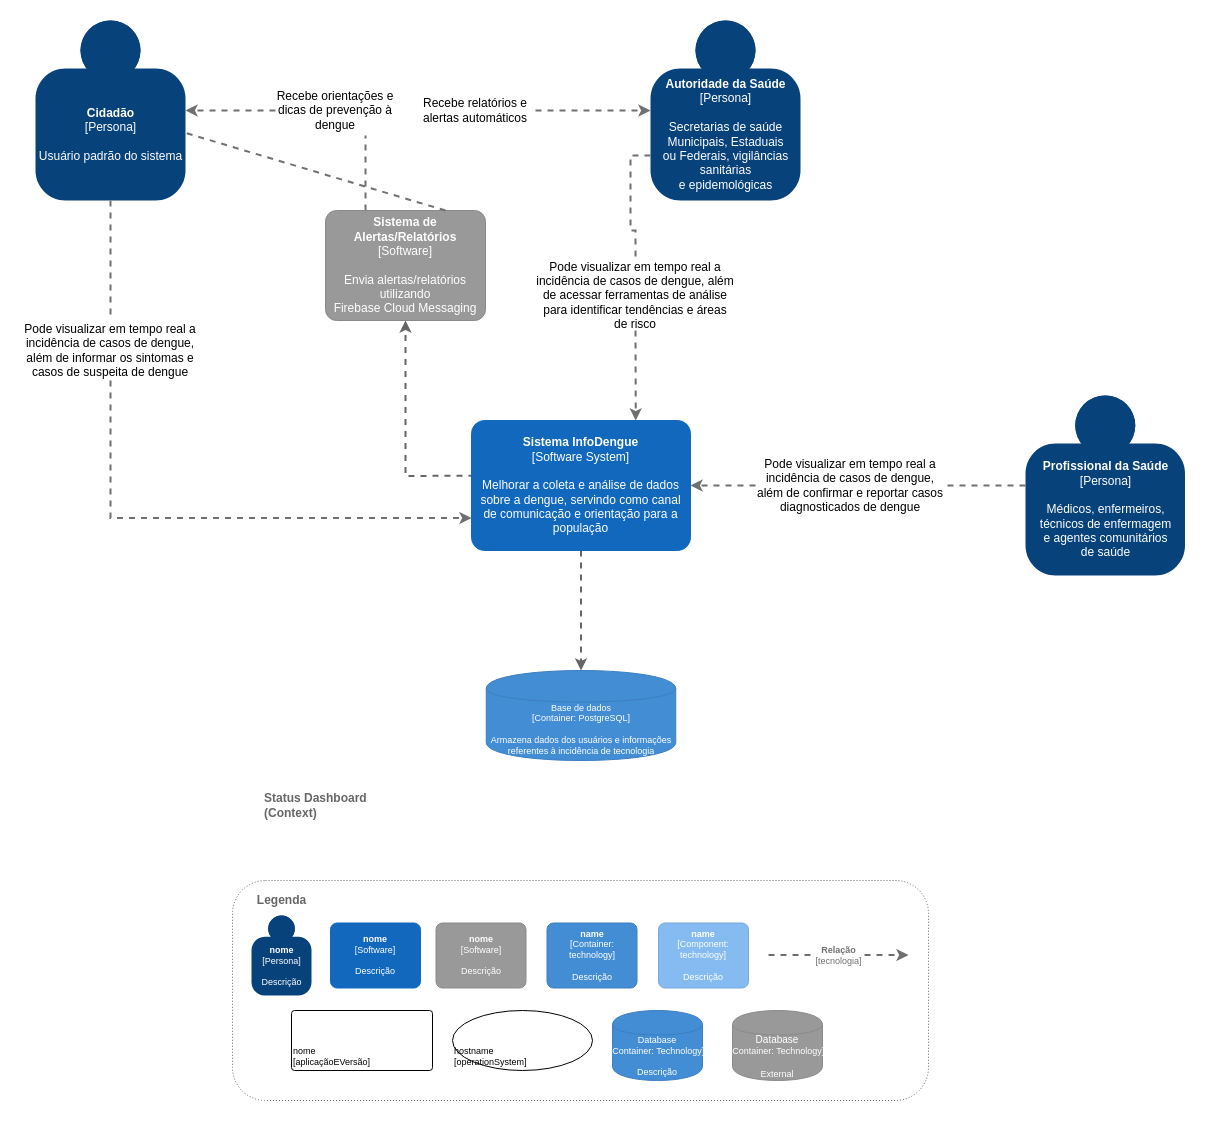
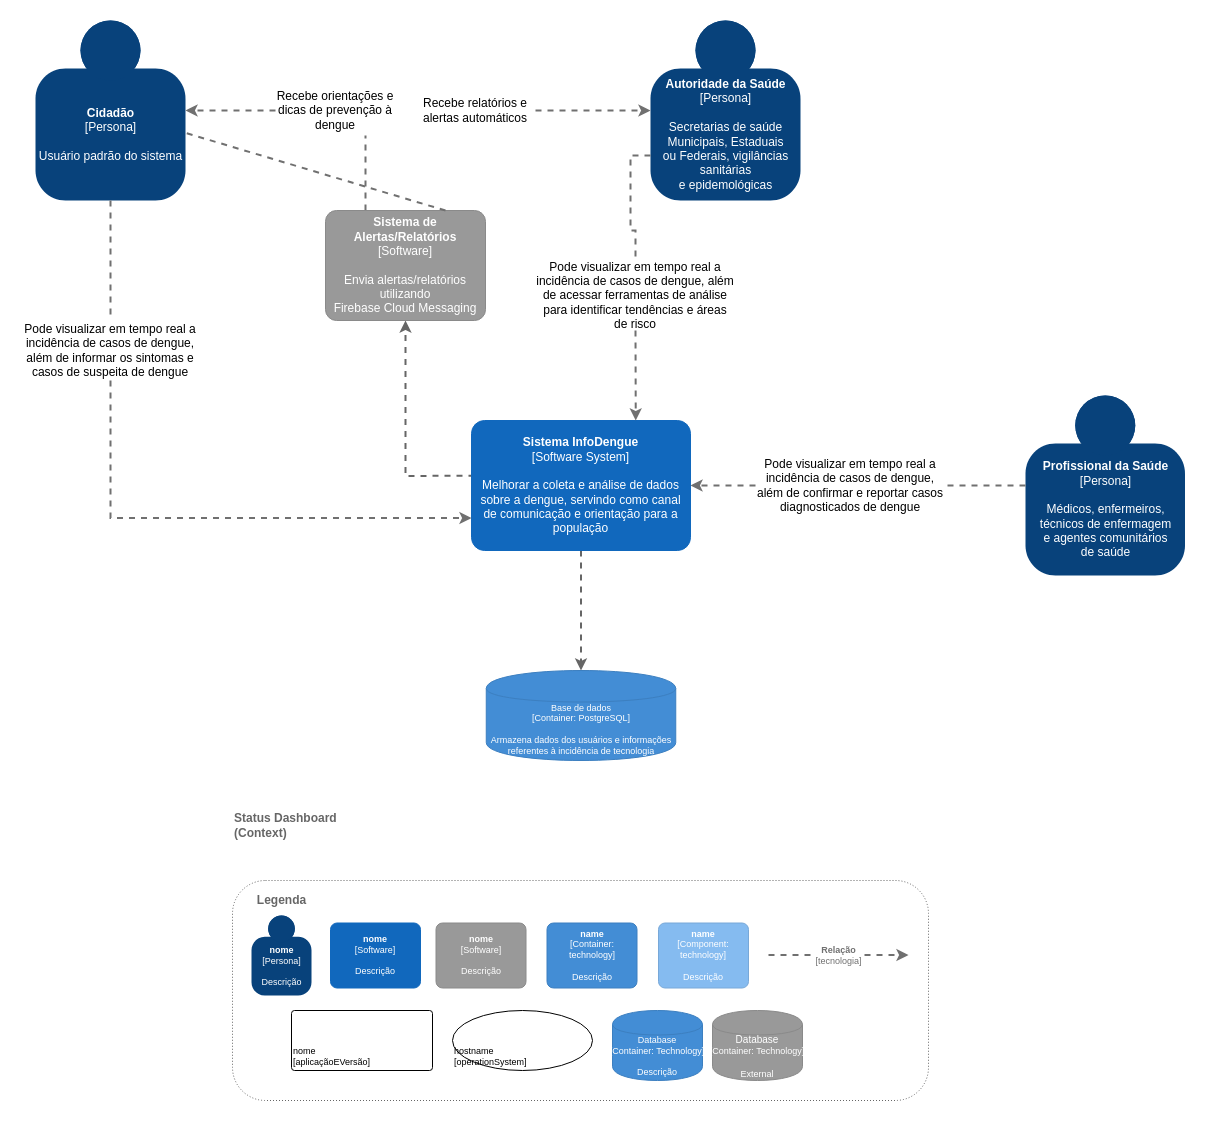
  <mxCell id="0" />
  <mxCell id="1" parent="0" />
  <mxCell id="2" style="edgeStyle=orthogonalEdgeStyle;rounded=0;orthogonalLoop=1;jettySize=auto;html=1;dashed=1;strokeWidth=2;fillColor=#f5f5f5;strokeColor=#666666;" edge="1" parent="1" target="7"><mxGeometry relative="1" as="geometry"><mxPoint x="510" y="475" as="sourcePoint" /><mxPoint x="445" y="475" as="targetPoint" /></mxGeometry></mxCell>
  <mxCell id="3" style="edgeStyle=none;rounded=0;orthogonalLoop=1;jettySize=auto;html=1;dashed=1;strokeColor=#666666;strokeWidth=2;fillColor=#f5f5f5;entryX=0.5;entryY=0;entryDx=0;entryDy=0;entryPerimeter=0;" edge="1" parent="1" source="8" target="38"><mxGeometry relative="1" as="geometry"><mxPoint x="580.125" y="650" as="targetPoint" /><mxPoint x="670" y="475" as="sourcePoint" /></mxGeometry></mxCell>
  <mxCell id="4" style="edgeStyle=none;rounded=0;orthogonalLoop=1;jettySize=auto;html=1;dashed=1;strokeColor=#707070;strokeWidth=2;fontColor=#707070;entryX=0.75;entryY=1;entryDx=0;entryDy=0;endArrow=none;endFill=0;exitX=0.25;exitY=0;exitDx=0;exitDy=0;exitPerimeter=0;" edge="1" parent="1" source="7" target="26"><mxGeometry relative="1" as="geometry"><mxPoint x="443.703" y="300" as="sourcePoint" /></mxGeometry></mxCell>
- <mxCell id="5" value="&lt;b&gt;Status Dashboard&lt;br&gt;(Context)&lt;/b&gt;" style="text;html=1;align=left;verticalAlign=middle;resizable=0;points=[];autosize=1;fontColor=#666666;" vertex="1" parent="1"><mxGeometry x="262" y="790" width="120" height="30" as="geometry" /></mxCell>
+ <mxCell id="5" value="&lt;b&gt;Status Dashboard&lt;br&gt;(Context)&lt;/b&gt;" style="text;html=1;align=left;verticalAlign=middle;resizable=0;points=[];autosize=1;fontColor=#666666;" vertex="1" parent="1"><mxGeometry x="232" y="810" width="120" height="30" as="geometry" /></mxCell>
  <mxCell id="6" value="&lt;b&gt;Cidadão&lt;/b&gt;&lt;div&gt;[Persona]&lt;/div&gt;&lt;br&gt;&lt;div&gt;Usuário padrão do sistema&lt;/div&gt;" style="html=1;dashed=0;whitespace=wrap;fillColor=#08427b;strokeColor=none;fontColor=#ffffff;shape=mxgraph.c4.person;align=center;metaEdit=1;points=[[0.5,0,0],[1,0.5,0],[1,0.75,0],[0.75,1,0],[0.5,1,0],[0.25,1,0],[0,0.75,0],[0,0.5,0]];metaData={&quot;c4Type&quot;:{&quot;editable&quot;:false}};" vertex="1" parent="1"><mxGeometry x="35" y="20" width="150" height="180" as="geometry" /></mxCell>
  <mxCell id="7" value="&lt;b&gt;Sistema de Alertas/Relatórios&lt;/b&gt;&lt;div&gt;[Software]&lt;/div&gt;&lt;br&gt;&lt;div&gt;Envia alertas/relatórios utilizando&#10;Firebase Cloud Messaging&lt;/div&gt;" style="rounded=1;whiteSpace=wrap;html=1;labelBackgroundColor=none;fillColor=#999999;fontColor=#ffffff;align=center;arcSize=10;strokeColor=#8A8A8A;metaEdit=1;metaData={&quot;c4Type&quot;:{&quot;editable&quot;:false}};points=[[0.25,0,0],[0.5,0,0],[0.75,0,0],[1,0.25,0],[1,0.5,0],[1,0.75,0],[0.75,1,0],[0.5,1,0],[0.25,1,0],[0,0.75,0],[0,0.5,0],[0,0.25,0]];" vertex="1" parent="1"><mxGeometry x="325" y="210" width="160" height="110.0" as="geometry" /></mxCell>
  <mxCell id="8" value="&lt;b&gt;Sistema InfoDengue&lt;/b&gt;&lt;div&gt;[Software System]&lt;/div&gt;&lt;br&gt;&lt;div&gt;Melhorar a coleta e análise de dados&#10;sobre a dengue, servindo como canal&#10;de comunicação e orientação para a&#10;população&lt;/div&gt;" style="rounded=1;whiteSpace=wrap;html=1;labelBackgroundColor=none;fillColor=#1168BD;fontColor=#ffffff;align=center;arcSize=10;strokeColor=#1168BD;metaEdit=1;metaData={&quot;c4Type&quot;:{&quot;editable&quot;:false}};points=[[0.25,0,0],[0.5,0,0],[0.75,0,0],[1,0.25,0],[1,0.5,0],[1,0.75,0],[0.75,1,0],[0.5,1,0],[0.25,1,0],[0,0.75,0],[0,0.5,0],[0,0.25,0]];" vertex="1" parent="1"><mxGeometry x="471" y="420" width="219" height="130" as="geometry" /></mxCell>
  <mxCell id="9" value="" style="group" connectable="0" vertex="1" parent="1"><mxGeometry x="232" y="880" width="696" height="220" as="geometry" /></mxCell>
  <mxCell id="10" value="" style="rounded=1;whiteSpace=wrap;html=1;fillColor=none;strokeColor=#666666;dashed=1;dashPattern=1 2;fontColor=#666666;" vertex="1" parent="9"><mxGeometry width="696" height="220" as="geometry" /></mxCell>
  <mxCell id="11" value="Legenda" style="text;html=1;strokeColor=none;fillColor=none;align=center;verticalAlign=middle;whiteSpace=wrap;rounded=0;fontStyle=1;fontColor=#666666;" vertex="1" parent="9"><mxGeometry x="19" y="10" width="61" height="20" as="geometry" /></mxCell>
  <mxCell id="12" value="&lt;b style=&quot;font-size: 9px;&quot;&gt;nome&lt;/b&gt;&lt;div style=&quot;font-size: 9px;&quot;&gt;[Persona]&lt;/div&gt;&lt;br style=&quot;font-size: 9px;&quot;&gt;&lt;div style=&quot;font-size: 9px;&quot;&gt;Descrição&lt;/div&gt;" style="html=1;dashed=0;whitespace=wrap;fillColor=#08427b;strokeColor=none;fontColor=#ffffff;shape=mxgraph.c4.person;align=center;metaEdit=1;points=[[0.5,0,0],[1,0.5,0],[1,0.75,0],[0.75,1,0],[0.5,1,0],[0.25,1,0],[0,0.75,0],[0,0.5,0]];metaData={&quot;c4Type&quot;:{&quot;editable&quot;:false}};fontSize=9;" vertex="1" parent="9"><mxGeometry x="19" y="35" width="60" height="80" as="geometry" /></mxCell>
  <mxCell id="13" value="&lt;b style=&quot;font-size: 9px;&quot;&gt;nome&lt;/b&gt;&lt;div style=&quot;font-size: 9px;&quot;&gt;[Software]&lt;/div&gt;&lt;br style=&quot;font-size: 9px;&quot;&gt;&lt;div style=&quot;font-size: 9px;&quot;&gt;Descrição&lt;/div&gt;" style="rounded=1;whiteSpace=wrap;html=1;labelBackgroundColor=none;fillColor=#1168BD;fontColor=#ffffff;align=center;arcSize=10;strokeColor=#1168BD;metaEdit=1;metaData={&quot;c4Type&quot;:{&quot;editable&quot;:false}};points=[[0.25,0,0],[0.5,0,0],[0.75,0,0],[1,0.25,0],[1,0.5,0],[1,0.75,0],[0.75,1,0],[0.5,1,0],[0.25,1,0],[0,0.75,0],[0,0.5,0],[0,0.25,0]];fontSize=9;" vertex="1" parent="9"><mxGeometry x="98" y="42.5" width="90" height="65" as="geometry" /></mxCell>
  <mxCell id="14" value="&lt;b style=&quot;font-size: 9px;&quot;&gt;nome&lt;/b&gt;&lt;div style=&quot;font-size: 9px;&quot;&gt;[Software]&lt;/div&gt;&lt;br style=&quot;font-size: 9px;&quot;&gt;&lt;div style=&quot;font-size: 9px;&quot;&gt;Descrição&lt;/div&gt;" style="rounded=1;whiteSpace=wrap;html=1;labelBackgroundColor=none;fillColor=#999999;fontColor=#ffffff;align=center;arcSize=10;strokeColor=#8A8A8A;metaEdit=1;metaData={&quot;c4Type&quot;:{&quot;editable&quot;:false}};points=[[0.25,0,0],[0.5,0,0],[0.75,0,0],[1,0.25,0],[1,0.5,0],[1,0.75,0],[0.75,1,0],[0.5,1,0],[0.25,1,0],[0,0.75,0],[0,0.5,0],[0,0.25,0]];fontSize=9;" vertex="1" parent="9"><mxGeometry x="203.5" y="42.5" width="90" height="65" as="geometry" /></mxCell>
  <mxCell id="15" value="&lt;b style=&quot;font-size: 9px;&quot;&gt;name&lt;/b&gt;&lt;div style=&quot;font-size: 9px;&quot;&gt;[Component: technology]&lt;/div&gt;&lt;br style=&quot;font-size: 9px;&quot;&gt;&lt;div style=&quot;font-size: 9px;&quot;&gt;Descrição&lt;/div&gt;" style="rounded=1;whiteSpace=wrap;html=1;labelBackgroundColor=none;fillColor=#85BBF0;fontColor=#ffffff;align=center;arcSize=10;strokeColor=#78A8D8;metaEdit=1;metaData={&quot;c4Type&quot;:{&quot;editable&quot;:false}};points=[[0.25,0,0],[0.5,0,0],[0.75,0,0],[1,0.25,0],[1,0.5,0],[1,0.75,0],[0.75,1,0],[0.5,1,0],[0.25,1,0],[0,0.75,0],[0,0.5,0],[0,0.25,0]];fontSize=9;" vertex="1" parent="9"><mxGeometry x="426" y="42.5" width="90" height="65" as="geometry" /></mxCell>
  <mxCell id="16" value="&lt;b style=&quot;font-size: 9px;&quot;&gt;name&lt;/b&gt;&lt;div style=&quot;font-size: 9px;&quot;&gt;[Container: technology]&lt;/div&gt;&lt;br style=&quot;font-size: 9px;&quot;&gt;&lt;div style=&quot;font-size: 9px;&quot;&gt;Descrição&lt;/div&gt;" style="rounded=1;whiteSpace=wrap;html=1;labelBackgroundColor=none;fillColor=#438DD5;fontColor=#ffffff;align=center;arcSize=10;strokeColor=#3C7FC0;metaEdit=1;metaData={&quot;c4Type&quot;:{&quot;editable&quot;:false}};points=[[0.25,0,0],[0.5,0,0],[0.75,0,0],[1,0.25,0],[1,0.5,0],[1,0.75,0],[0.75,1,0],[0.5,1,0],[0.25,1,0],[0,0.75,0],[0,0.5,0],[0,0.25,0]];fontSize=9;" vertex="1" parent="9"><mxGeometry x="314.5" y="42.5" width="90" height="65" as="geometry" /></mxCell>
  <mxCell id="17" value="&lt;div style=&quot;text-align: left; font-size: 9px;&quot;&gt;nome&lt;/div&gt;&lt;div style=&quot;text-align: left; font-size: 9px;&quot;&gt;[aplicaçãoEVersão]&lt;/div&gt;" style="rounded=1;whiteSpace=wrap;html=1;labelBackgroundColor=none;fillColor=#ffffff;fontColor=#000000;align=left;arcSize=5;strokeColor=#000000;verticalAlign=bottom;metaEdit=1;metaData={&quot;c4Type&quot;:{&quot;editable&quot;:false}};points=[[0.25,0,0],[0.5,0,0],[0.75,0,0],[1,0.25,0],[1,0.5,0],[1,0.75,0],[0.75,1,0],[0.5,1,0],[0.25,1,0],[0,0.75,0],[0,0.5,0],[0,0.25,0]];fontSize=9;" vertex="1" parent="9"><mxGeometry x="59" y="130" width="141" height="60" as="geometry" /></mxCell>
  <mxCell id="18" value="&lt;div style=&quot;text-align: left; font-size: 9px;&quot;&gt;hostname&lt;/div&gt;&lt;div style=&quot;text-align: left; font-size: 9px;&quot;&gt;[operationSystem]&lt;/div&gt;&lt;div style=&quot;text-align: right; font-size: 9px;&quot;&gt;&lt;/div&gt;" style="ellipse;whiteSpace=wrap;html=1;labelBackgroundColor=none;fillColor=#ffffff;fontColor=#000000;align=left;arcSize=5;strokeColor=#000000;verticalAlign=bottom;metaEdit=1;metaData={&quot;c4Type&quot;:{&quot;editable&quot;:false}};points=[[0.25,0,0],[0.5,0,0],[0.75,0,0],[1,0.25,0],[1,0.5,0],[1,0.75,0],[0.75,1,0],[0.5,1,0],[0.25,1,0],[0,0.75,0],[0,0.5,0],[0,0.25,0]];fontSize=9;" vertex="1" parent="9"><mxGeometry x="220" y="130" width="140" height="60" as="geometry" /></mxCell>
  <mxCell id="19" value="Database&lt;div style=&quot;font-size: 9px;&quot;&gt;[Container:&amp;nbsp;Technology]&lt;/div&gt;&lt;br style=&quot;font-size: 9px;&quot;&gt;&lt;div style=&quot;font-size: 9px;&quot;&gt;Descrição&lt;/div&gt;" style="shape=cylinder;whiteSpace=wrap;html=1;boundedLbl=1;rounded=0;labelBackgroundColor=none;fillColor=#438DD5;fontSize=9;fontColor=#ffffff;align=center;strokeColor=#3C7FC0;metaEdit=1;points=[[0.5,0,0],[1,0.25,0],[1,0.5,0],[1,0.75,0],[0.5,1,0],[0,0.75,0],[0,0.5,0],[0,0.25,0]];metaData={&quot;c4Type&quot;:{&quot;editable&quot;:false}};" vertex="1" parent="9"><mxGeometry x="380" y="130" width="90" height="70" as="geometry" /></mxCell>
- <mxCell id="20" value="Database&lt;div style=&quot;font-size: 9px;&quot;&gt;[Container:&amp;nbsp;Technology]&lt;/div&gt;&lt;br style=&quot;font-size: 9px;&quot;&gt;&lt;div style=&quot;font-size: 9px;&quot;&gt;External&lt;/div&gt;" style="shape=cylinder;whiteSpace=wrap;html=1;boundedLbl=1;rounded=1;labelBackgroundColor=none;fillColor=#999999;fontSize=10;fontColor=#ffffff;align=center;strokeColor=#8A8A8A;metaEdit=1;points=[[0.5,0,0],[1,0.25,0],[1,0.5,0],[1,0.75,0],[0.5,1,0],[0,0.75,0],[0,0.5,0],[0,0.25,0]];metaData={&quot;c4Type&quot;:{&quot;editable&quot;:false}};arcSize=10;" vertex="1" parent="9"><mxGeometry x="500" y="130" width="90" height="70" as="geometry" /></mxCell>
+ <mxCell id="20" value="Database&lt;div style=&quot;font-size: 9px;&quot;&gt;[Container:&amp;nbsp;Technology]&lt;/div&gt;&lt;br style=&quot;font-size: 9px;&quot;&gt;&lt;div style=&quot;font-size: 9px;&quot;&gt;External&lt;/div&gt;" style="shape=cylinder;whiteSpace=wrap;html=1;boundedLbl=1;rounded=1;labelBackgroundColor=none;fillColor=#999999;fontSize=10;fontColor=#ffffff;align=center;strokeColor=#8A8A8A;metaEdit=1;points=[[0.5,0,0],[1,0.25,0],[1,0.5,0],[1,0.75,0],[0.5,1,0],[0,0.75,0],[0,0.5,0],[0,0.25,0]];metaData={&quot;c4Type&quot;:{&quot;editable&quot;:false}};arcSize=10;" vertex="1" parent="9"><mxGeometry x="480" y="130" width="90" height="70" as="geometry" /></mxCell>
  <mxCell id="21" value="&lt;div style=&quot;text-align: left; font-size: 9px;&quot;&gt;&lt;div style=&quot;text-align: center; font-size: 9px;&quot;&gt;&lt;b style=&quot;font-size: 9px;&quot;&gt;Relação&lt;/b&gt;&lt;/div&gt;&lt;div style=&quot;text-align: center; font-size: 9px;&quot;&gt;[tecnologia]&lt;/div&gt;&lt;/div&gt;" style="edgeStyle=none;rounded=0;html=1;jettySize=auto;orthogonalLoop=1;strokeColor=#707070;strokeWidth=2;fontColor=#707070;jumpStyle=none;dashed=1;metaEdit=1;metaData={&quot;c4Type&quot;:{&quot;editable&quot;:false}};fontSize=9;" edge="1" parent="9"><mxGeometry width="160" relative="1" as="geometry"><mxPoint x="536" y="74.5" as="sourcePoint" /><mxPoint x="676" y="74.5" as="targetPoint" /></mxGeometry></mxCell>
  <mxCell id="22" value="&lt;b&gt;Autoridade da Saúde&lt;/b&gt;&lt;div&gt;[Persona]&lt;/div&gt;&lt;br&gt;&lt;div&gt;Secretarias de saúde&#10;Municipais, Estaduais&#10;ou Federais, vigilâncias&#10;sanitárias&#10;e epidemológicas&lt;/div&gt;" style="html=1;dashed=0;whitespace=wrap;fillColor=#08427b;strokeColor=none;fontColor=#ffffff;shape=mxgraph.c4.person;align=center;metaEdit=1;points=[[0.5,0,0],[1,0.5,0],[1,0.75,0],[0.75,1,0],[0.5,1,0],[0.25,1,0],[0,0.75,0],[0,0.5,0]];metaData={&quot;c4Type&quot;:{&quot;editable&quot;:false}};" vertex="1" parent="1"><mxGeometry x="650" y="20" width="150" height="180" as="geometry" /></mxCell>
  <mxCell id="23" value="&lt;b&gt;Profissional da Saúde&lt;/b&gt;&lt;div&gt;[Persona]&lt;/div&gt;&lt;br&gt;&lt;div&gt;Médicos, enfermeiros,&#10;técnicos de enfermagem&#10;e agentes comunitários&#10;de saúde&lt;/div&gt;" style="html=1;dashed=0;whitespace=wrap;fillColor=#08427b;strokeColor=none;fontColor=#ffffff;shape=mxgraph.c4.person;align=center;metaEdit=1;points=[[0.5,0,0],[1,0.5,0],[1,0.75,0],[0.75,1,0],[0.5,1,0],[0.25,1,0],[0,0.75,0],[0,0.5,0]];metaData={&quot;c4Type&quot;:{&quot;editable&quot;:false}};" vertex="1" parent="1"><mxGeometry x="1025" y="395" width="159.5" height="180" as="geometry" /></mxCell>
  <mxCell id="24" style="edgeStyle=none;rounded=0;orthogonalLoop=1;jettySize=auto;html=1;dashed=1;strokeColor=#707070;strokeWidth=2;fontColor=#707070;exitX=0.5;exitY=1;exitDx=0;exitDy=0;entryX=0.75;entryY=0;entryDx=0;entryDy=0;entryPerimeter=0;" edge="1" parent="1" source="29" target="8"><mxGeometry relative="1" as="geometry"><mxPoint x="557" y="430" as="targetPoint" /><mxPoint x="422" y="240" as="sourcePoint" /></mxGeometry></mxCell>
  <mxCell id="25" value="Pode visualizar em tempo real a incidência de casos de dengue, além de informar os sintomas e casos de suspeita de dengue" style="text;html=1;align=center;verticalAlign=middle;whiteSpace=wrap;rounded=0;" vertex="1" parent="1"><mxGeometry x="20" y="320" width="180" height="60" as="geometry" /></mxCell>
  <mxCell id="26" value="Recebe orientações e dicas de prevenção à dengue" style="text;html=1;align=center;verticalAlign=middle;whiteSpace=wrap;rounded=0;" vertex="1" parent="1"><mxGeometry x="275" y="85" width="120" height="50" as="geometry" /></mxCell>
  <mxCell id="27" style="edgeStyle=none;rounded=0;orthogonalLoop=1;jettySize=auto;html=1;dashed=1;strokeColor=#707070;strokeWidth=2;fontColor=#707070;exitX=0;exitY=0.5;exitDx=0;exitDy=0;" edge="1" parent="1" source="26"><mxGeometry relative="1" as="geometry"><mxPoint x="305" y="310" as="sourcePoint" /><mxPoint x="185" y="110" as="targetPoint" /></mxGeometry></mxCell>
  <mxCell id="28" value="" style="edgeStyle=orthogonalEdgeStyle;rounded=0;orthogonalLoop=1;jettySize=auto;html=1;dashed=1;strokeColor=#707070;strokeWidth=2;fontColor=#707070;exitX=0;exitY=0.75;exitDx=0;exitDy=0;exitPerimeter=0;endArrow=none;endFill=0;entryX=0.5;entryY=0;entryDx=0;entryDy=0;" edge="1" parent="1" source="22" target="29"><mxGeometry relative="1" as="geometry"><mxPoint x="584" y="420" as="targetPoint" /><mxPoint x="584" y="230" as="sourcePoint" /></mxGeometry></mxCell>
  <mxCell id="29" value="Pode visualizar em tempo real a incidência de casos de dengue, além de&amp;nbsp;acessar ferramentas de análise para identificar tendências e áreas de risco" style="text;html=1;align=center;verticalAlign=middle;whiteSpace=wrap;rounded=0;" vertex="1" parent="1"><mxGeometry x="535" y="260" width="200" height="70" as="geometry" /></mxCell>
  <mxCell id="30" value="Pode visualizar em tempo real a incidência de casos de dengue, além de confirmar e reportar casos diagnosticados de dengue" style="text;html=1;align=center;verticalAlign=middle;whiteSpace=wrap;rounded=0;" vertex="1" parent="1"><mxGeometry x="755" y="460" width="190" height="50" as="geometry" /></mxCell>
  <mxCell id="31" style="edgeStyle=none;rounded=0;orthogonalLoop=1;jettySize=auto;html=1;dashed=1;strokeColor=#707070;strokeWidth=2;fontColor=#707070;entryX=1;entryY=0.5;entryDx=0;entryDy=0;endArrow=none;endFill=0;exitX=0;exitY=0.5;exitDx=0;exitDy=0;exitPerimeter=0;" edge="1" parent="1" source="23" target="30"><mxGeometry relative="1" as="geometry"><mxPoint x="649" y="430" as="targetPoint" /><mxPoint x="925" y="520" as="sourcePoint" /></mxGeometry></mxCell>
  <mxCell id="32" style="edgeStyle=none;rounded=0;orthogonalLoop=1;jettySize=auto;html=1;dashed=1;strokeColor=#707070;strokeWidth=2;fontColor=#707070;entryX=1;entryY=0.5;entryDx=0;entryDy=0;entryPerimeter=0;exitX=0;exitY=0.5;exitDx=0;exitDy=0;" edge="1" parent="1" source="30" target="8"><mxGeometry relative="1" as="geometry"><mxPoint x="745" y="420" as="targetPoint" /><mxPoint x="735" y="353" as="sourcePoint" /></mxGeometry></mxCell>
  <mxCell id="33" style="edgeStyle=none;rounded=0;orthogonalLoop=1;jettySize=auto;html=1;dashed=1;strokeColor=#707070;strokeWidth=2;fontColor=#707070;entryX=0.5;entryY=0;entryDx=0;entryDy=0;endArrow=none;endFill=0;exitX=0.5;exitY=1;exitDx=0;exitDy=0;exitPerimeter=0;" edge="1" parent="1" source="6" target="25"><mxGeometry relative="1" as="geometry"><mxPoint x="-15" y="230" as="sourcePoint" /><mxPoint x="539" y="430" as="targetPoint" /></mxGeometry></mxCell>
  <mxCell id="34" style="edgeStyle=orthogonalEdgeStyle;rounded=0;orthogonalLoop=1;jettySize=auto;html=1;dashed=1;strokeColor=#707070;strokeWidth=2;fontColor=#707070;entryX=0;entryY=0.75;entryDx=0;entryDy=0;entryPerimeter=0;exitX=0.5;exitY=1;exitDx=0;exitDy=0;" edge="1" parent="1" source="25" target="8"><mxGeometry relative="1" as="geometry"><mxPoint x="-95" y="520" as="sourcePoint" /><mxPoint x="3.25" y="589" as="targetPoint" /></mxGeometry></mxCell>
  <mxCell id="35" value="Recebe relatórios e alertas automáticos" style="text;html=1;align=center;verticalAlign=middle;whiteSpace=wrap;rounded=0;" vertex="1" parent="1"><mxGeometry x="415" y="92.5" width="120" height="35" as="geometry" /></mxCell>
  <mxCell id="36" style="edgeStyle=none;rounded=0;orthogonalLoop=1;jettySize=auto;html=1;dashed=1;strokeColor=#707070;strokeWidth=2;fontColor=#707070;endArrow=none;endFill=0;exitX=0.75;exitY=0;exitDx=0;exitDy=0;exitPerimeter=0;" edge="1" parent="1" source="7" target="6"><mxGeometry relative="1" as="geometry"><mxPoint x="375" y="220" as="sourcePoint" /><mxPoint x="375" y="145" as="targetPoint" /></mxGeometry></mxCell>
  <mxCell id="37" style="edgeStyle=none;rounded=0;orthogonalLoop=1;jettySize=auto;html=1;dashed=1;strokeColor=#707070;strokeWidth=2;fontColor=#707070;exitX=1;exitY=0.5;exitDx=0;exitDy=0;entryX=0;entryY=0.5;entryDx=0;entryDy=0;entryPerimeter=0;" edge="1" parent="1" source="35" target="22"><mxGeometry relative="1" as="geometry"><mxPoint x="285" y="120" as="sourcePoint" /><mxPoint x="195" y="120" as="targetPoint" /></mxGeometry></mxCell>
  <mxCell id="38" value="Base de dados&lt;div style=&quot;font-size: 9px;&quot;&gt;[Container:&amp;nbsp;PostgreSQL]&lt;/div&gt;&lt;br style=&quot;font-size: 9px;&quot;&gt;&lt;div style=&quot;font-size: 9px;&quot;&gt;Armazena dados dos usuários e informações&#10;referentes à incidência de tecnologia&lt;/div&gt;" style="shape=cylinder;whiteSpace=wrap;html=1;boundedLbl=1;rounded=0;labelBackgroundColor=none;fillColor=#438DD5;fontSize=9;fontColor=#ffffff;align=center;strokeColor=#3C7FC0;metaEdit=1;points=[[0.5,0,0],[1,0.25,0],[1,0.5,0],[1,0.75,0],[0.5,1,0],[0,0.75,0],[0,0.5,0],[0,0.25,0]];metaData={&quot;c4Type&quot;:{&quot;editable&quot;:false}};" vertex="1" parent="1"><mxGeometry x="485.75" y="670" width="189.5" height="90" as="geometry" /></mxCell>
